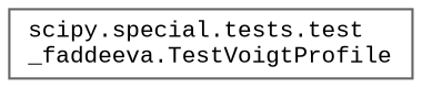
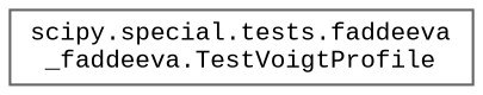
  digraph {
    rankdir=LR
    fontname="Liberation Mono"
-   n1 [color=grey40 fillcolor=white fontname="Liberation Mono" fontsize=10 height=0.2 label="scipy.special.tests.test\l_faddeeva.TestVoigtProfile" shape=box style=filled width=0.4]
+   n1 [color=grey40 fillcolor=white fontname="Liberation Mono" fontsize=10 height=0.2 label="scipy.special.tests.faddeeva\l_faddeeva.TestVoigtProfile" shape=box style=filled width=0.4]
  }
